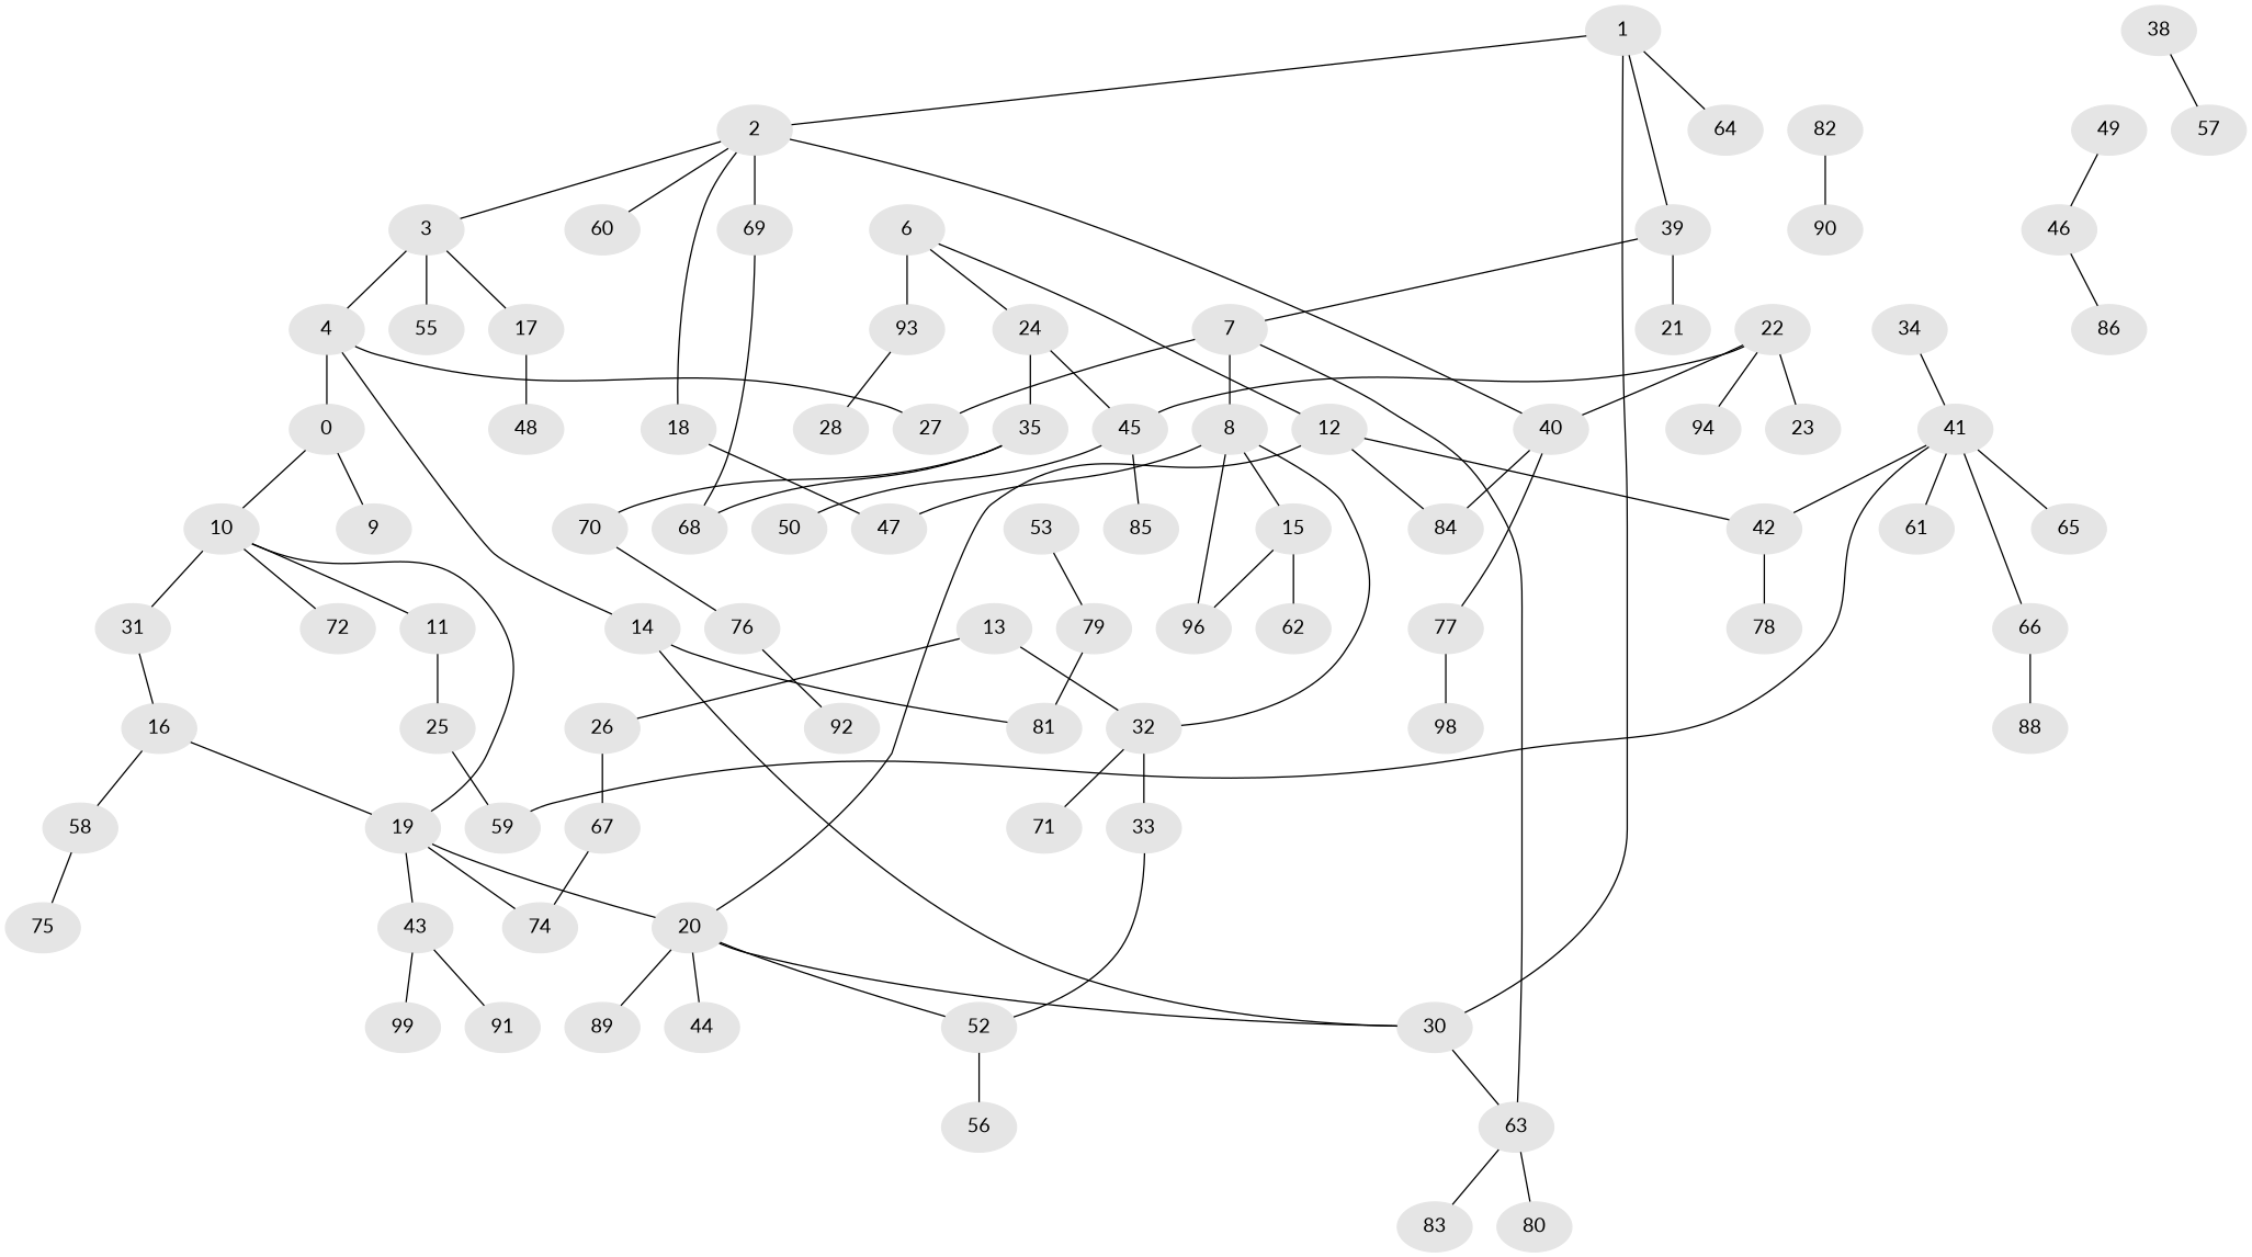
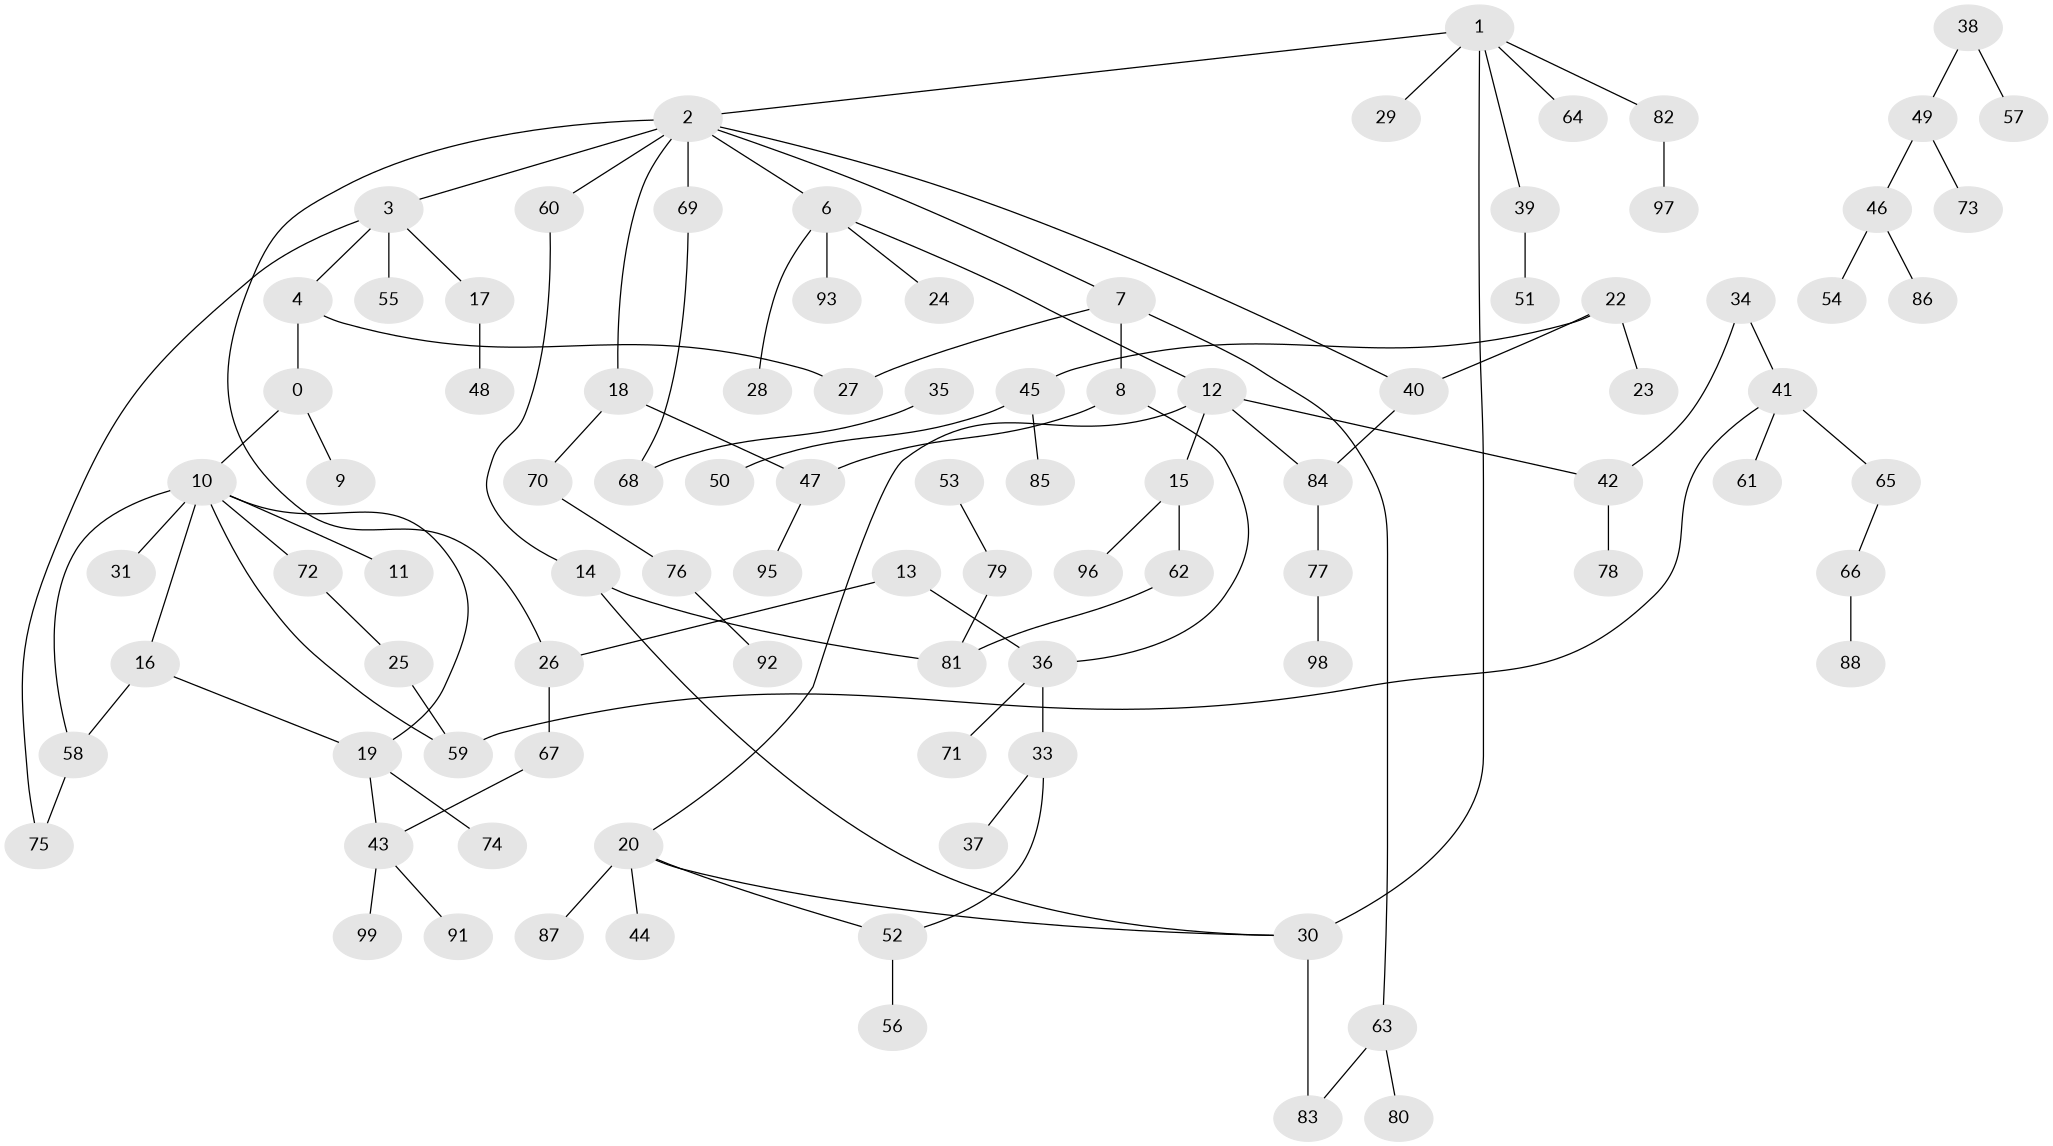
  graph {
    fontname=Lato
    node [color=gray90 fontname=Lato style=filled]
    edge [fontname=Lato]
    1
    2
+   29
    30
    39
    64
    82
    3
    6
    7
    18
    26
    40
    60
    69
    63
-   51 [label=21]
-   97 [label=90]
+   51
+   97
    4
    17
    55
    75
    12
    24
    28
    93
    27
    8
    47
    70
    67
    84
    77
    68
    n35 [label=0]
    14
    48
    9
    10
    81
    72
    11
    16
    19
    31
    58
    59
    20
    42
    13
-   32
+   32 [label=36]
    45
    35
    15
    96
    80
    83
    62
    33
    71
+   95
    25
    43
    74
    44
    52
-   87 [label=89]
+   87
    78
    22
    23
-   94
    53
    79
    76
    91
    99
    56
    85
    50
    34
    41
+   37
    61
    65
    46
+   54
    86
    38
    49
    57
+   73
    98
    66
    88
    92
    1 -- 2
+   1 -- 29
    1 -- 30
    1 -- 39
    1 -- 64
+   1 -- 82
    2 -- 3
-   39 -- 7
+   2 -- 6
+   2 -- 7
    2 -- 18
+   2 -- 26
    2 -- 40
    2 -- 60
    2 -- 69
-   30 -- 63
+   30 -- 83
    39 -- 51
    82 -- 97
    3 -- 4
    3 -- 17
    3 -- 55
+   3 -- 75
    6 -- 12
    6 -- 24
-   93 -- 28
+   6 -- 28
    6 -- 93
    7 -- 63
    7 -- 27
    7 -- 8
    18 -- 47
-   35 -- 70
+   18 -- 70
    26 -- 67
    40 -- 84
-   40 -- 77
+   84 -- 77
    69 -- 68
    63 -- 80
    63 -- 83
    4 -- 27
    4 -- n35
-   4 -- 14
+   60 -- 14
    17 -- 48
    12 -- 84
    12 -- 20
    12 -- 42
-   24 -- 45
-   24 -- 35
    8 -- 47
    8 -- 32
-   8 -- 15
-   8 -- 96
+   12 -- 15
+   47 -- 95
    70 -- 76
-   67 -- 74
+   67 -- 43
    77 -- 98
    n35 -- 9
    n35 -- 10
    14 -- 30
    14 -- 81
    10 -- 72
    10 -- 11
-   31 -- 16
+   10 -- 16
    10 -- 19
    10 -- 31
-   11 -- 25
+   10 -- 58
+   10 -- 59
+   72 -- 25
    16 -- 19
    16 -- 58
-   19 -- 20
    19 -- 43
    19 -- 74
    58 -- 75
    20 -- 30
    20 -- 44
    20 -- 52
    20 -- 87
    42 -- 78
    13 -- 26
    13 -- 32
    32 -- 33
    32 -- 71
    45 -- 85
    45 -- 50
    35 -- 68
    15 -- 96
    15 -- 62
+   62 -- 81
    33 -- 52
+   33 -- 37
    25 -- 59
    43 -- 91
    43 -- 99
    52 -- 56
    22 -- 40
    22 -- 45
    22 -- 23
-   22 -- 94
    53 -- 79
    79 -- 81
    76 -- 92
    34 -- 41
    41 -- 59
-   41 -- 42
+   34 -- 42
    41 -- 61
    41 -- 65
-   41 -- 66
+   65 -- 66
+   46 -- 54
    46 -- 86
+   38 -- 49
    38 -- 57
    49 -- 46
+   49 -- 73
    66 -- 88
  }
